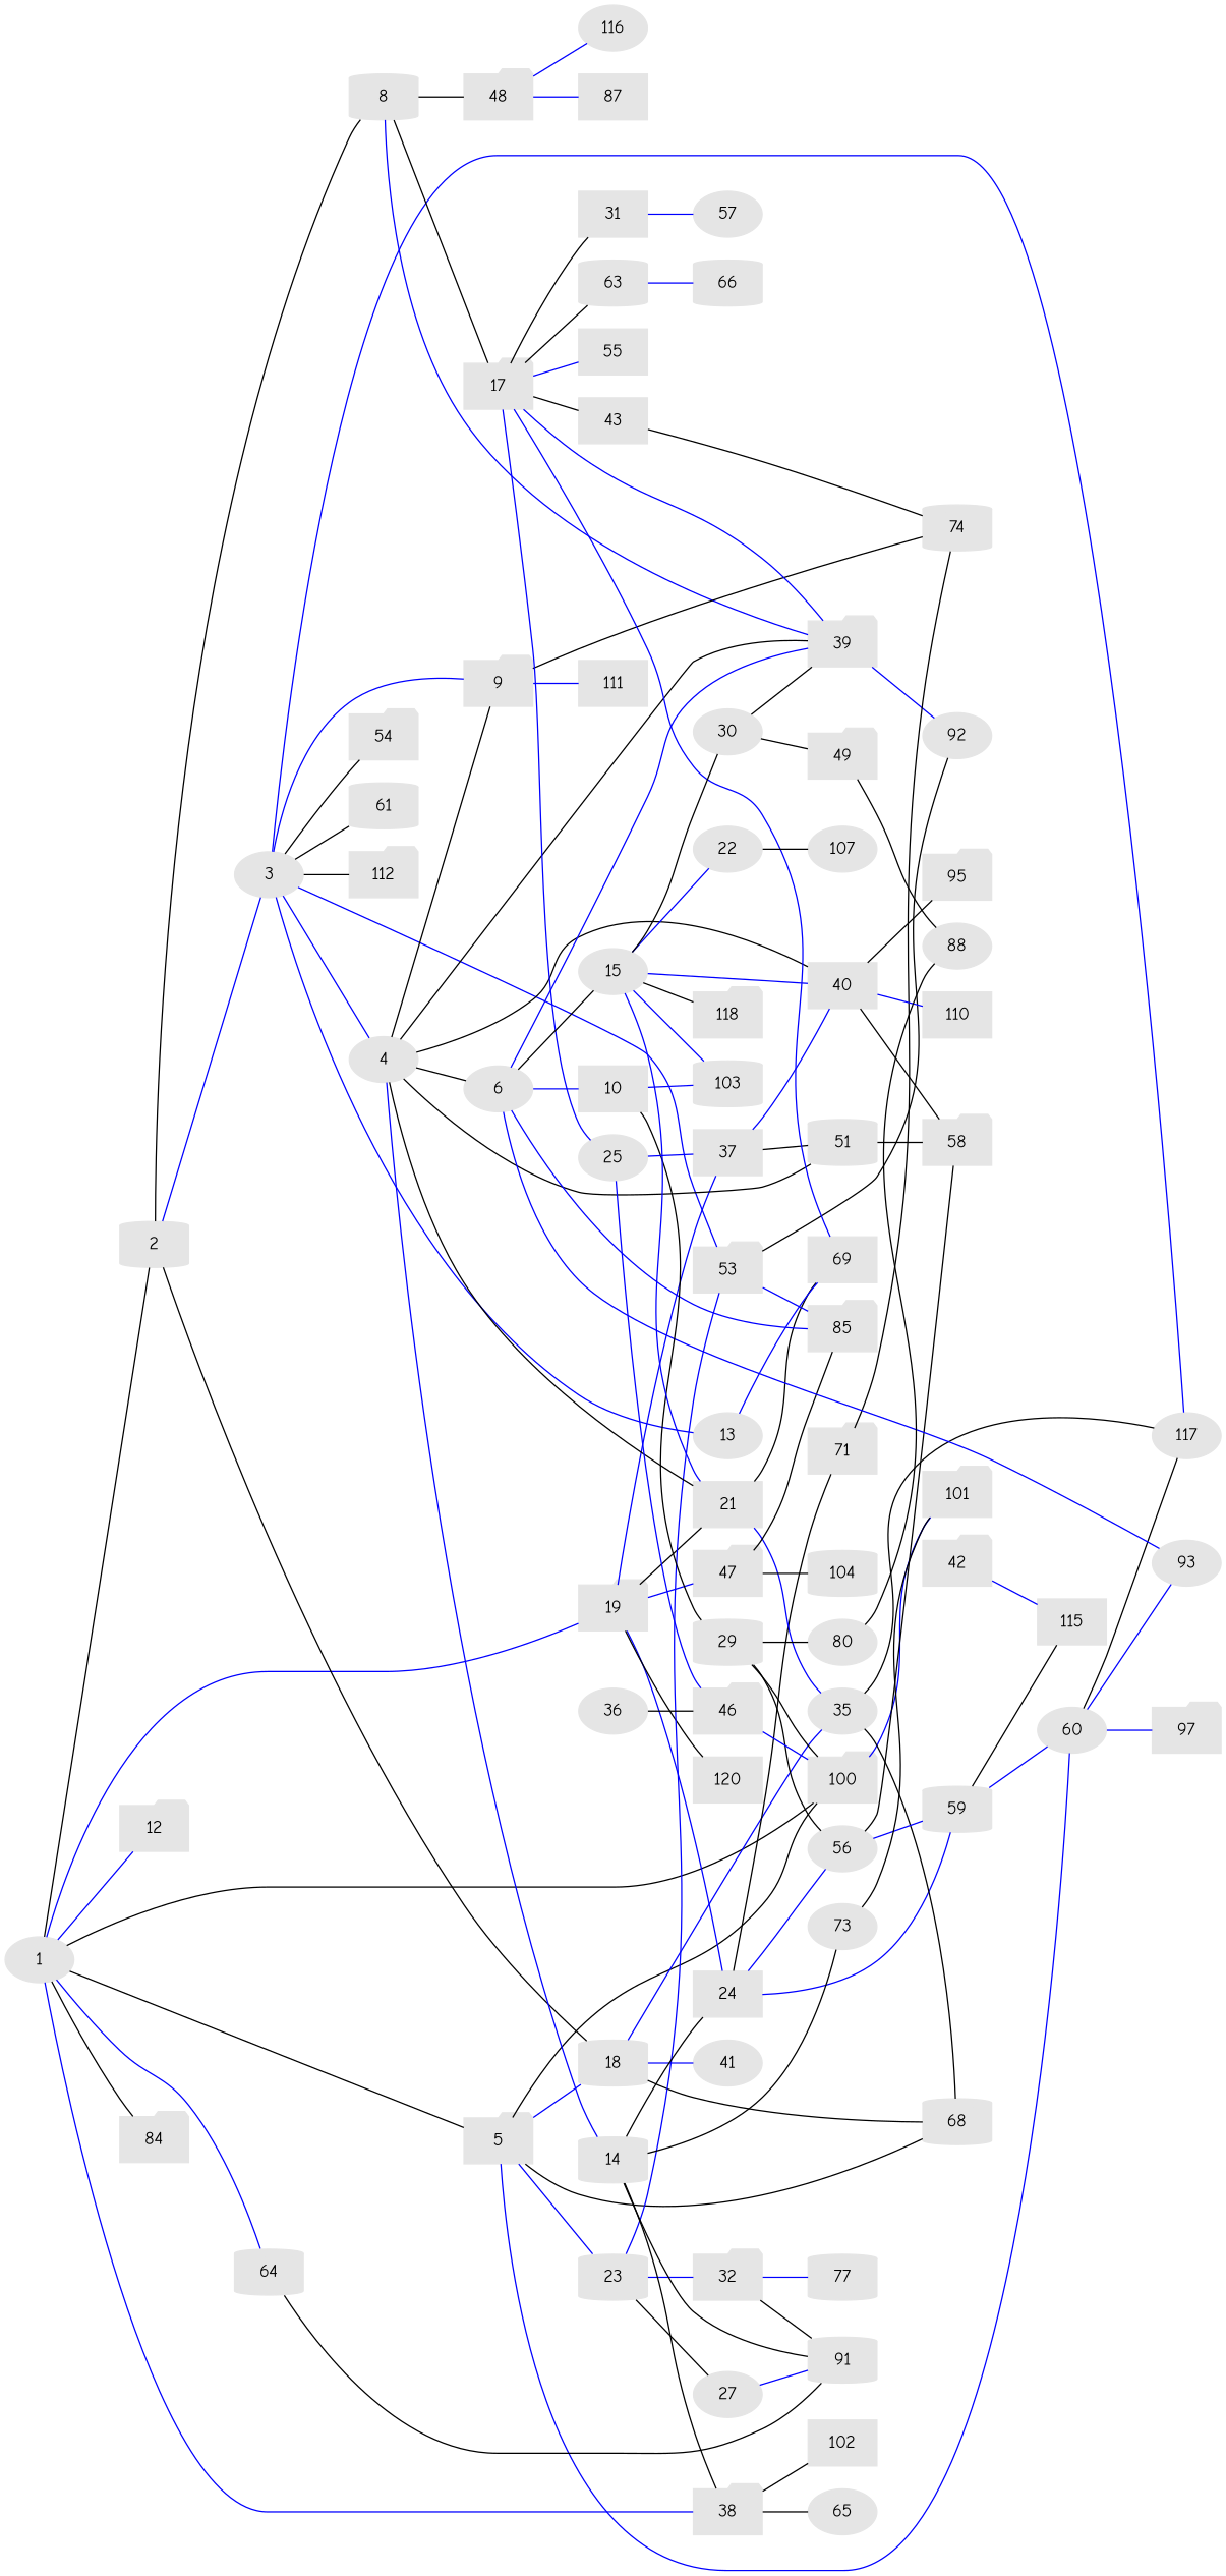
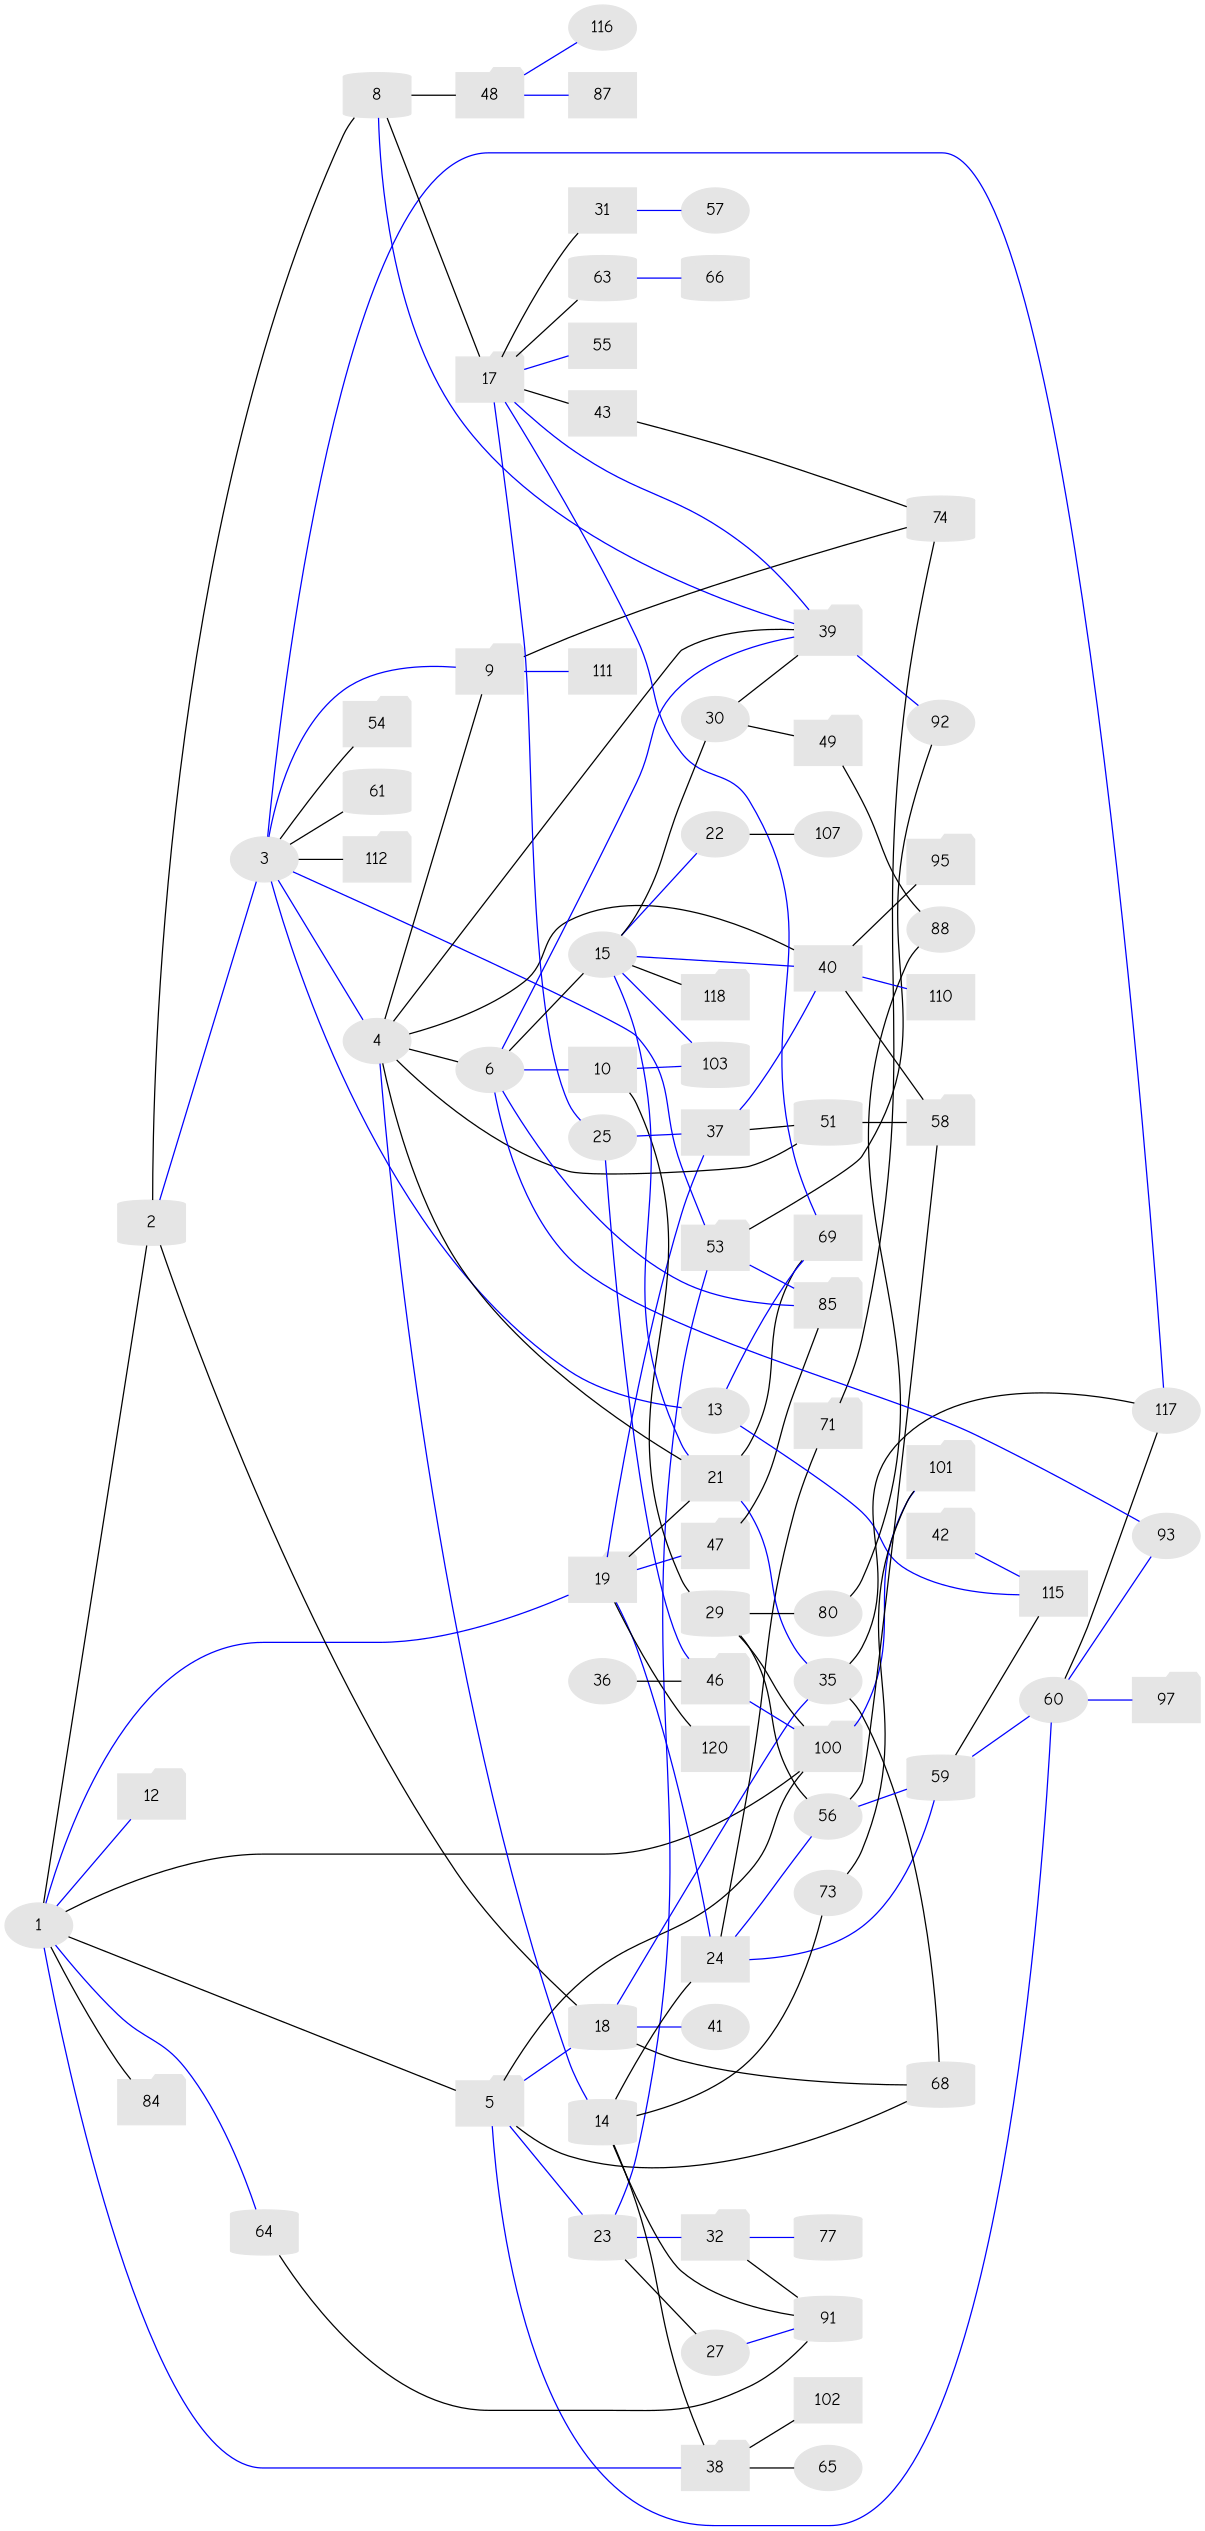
  graph {
    fontname="Comic Neue"
    rankdir=LR
    node [color=gray90 fontname="Comic Neue" shape=ellipse style=filled]
    edge [color=black fontname="Comic Neue"]
    1 [super="+11"]
    2 [shape=cylinder]
    5 [shape=folder super="+16"]
    12 [shape=folder]
    19 [shape=folder super="+33"]
    38 [shape=folder]
    64 [shape=cylinder super="+119"]
    84 [shape=folder]
    100 [shape=folder super="+114"]
    3 [super="+7"]
    8 [shape=cylinder super="+28"]
    18 [shape=cylinder super="+20"]
    23 [shape=cylinder]
    60 [super="+124"]
    68 [shape=cylinder super="+76"]
    24 [shape=box super="+44"]
    21 [shape=box super="+89"]
    37 [shape=box super="+99"]
    47 [shape=folder]
    120 [shape=box]
    65 [super="+70"]
    102 [shape=box]
    91 [shape=cylinder]
    101 [shape=folder]
    4
    9 [shape=folder super="+52"]
    13
    53 [shape=folder super="+106"]
    54 [shape=folder]
    61 [shape=cylinder]
    112 [shape=folder]
    117
    39 [shape=folder super="+62"]
    17 [shape=folder super="+90"]
    48 [shape=folder super="+83"]
    35 [super="+45"]
    41
    56
    59 [shape=cylinder super="+82"]
    71 [shape=folder]
    6 [super="+105"]
    14 [shape=cylinder super="+79"]
    40 [shape=box super="+50"]
    51 [shape=cylinder super="+78"]
    74 [shape=cylinder super="+122"]
    111 [shape=box]
    69 [shape=box]
    115 [shape=box]
    85 [shape=folder]
    92
    10 [shape=box super="+109"]
    15 [super="+26"]
    93
    73 [super="+86"]
    58 [shape=folder super="+81"]
    95 [shape=folder]
    110 [shape=box]
    27 [super="+125"]
    32 [shape=folder super="+75"]
    97 [shape=folder]
    29 [shape=cylinder super="+34"]
    103 [shape=cylinder]
    22 [super="+98"]
    30 [super="+94"]
    118 [shape=folder]
    46 [shape=folder super="+121"]
    36
    25 [super="+96"]
    31 [shape=box super="+67"]
    43 [shape=box]
    55 [shape=box]
    63 [shape=cylinder]
    87 [shape=box]
    116
    80 [super="+123"]
    107
    49 [shape=folder]
    57
    66 [shape=cylinder super="+72"]
-   104 [shape=cylinder super="+108"]
    77 [shape=cylinder]
    42 [shape=folder]
    88 [super="+113"]
    1 -- 2
    1 -- 5
    1 -- 12 [color=blue]
    1 -- 19 [color=blue]
    1 -- 38 [color=blue]
    1 -- 64 [color=blue]
    1 -- 84
    1 -- 100
    2 -- 3 [color=blue]
    2 -- 8
    2 -- 18
    5 -- 100
    5 -- 18 [color=blue]
    5 -- 23 [color=blue]
    5 -- 60 [color=blue]
    5 -- 68
    19 -- 24 [color=blue]
    19 -- 21
    19 -- 37 [color=blue]
    19 -- 47 [color=blue]
    19 -- 120
    38 -- 65
    38 -- 102
    64 -- 91
    100 -- 101 [color=blue]
    3 -- 4 [color=blue]
    3 -- 9 [color=blue]
    3 -- 13 [color=blue]
    3 -- 53 [color=blue]
    3 -- 54
    3 -- 61
    3 -- 112
    3 -- 117 [color=blue]
    8 -- 39 [color=blue]
    8 -- 17
    8 -- 48
    18 -- 68
    18 -- 35 [color=blue]
    18 -- 41 [color=blue]
    23 -- 53 [color=blue]
    23 -- 27
    23 -- 32 [color=blue]
    60 -- 117
    60 -- 93 [color=blue]
    60 -- 97 [color=blue]
    24 -- 56 [color=blue]
    24 -- 59 [color=blue]
    24 -- 71
    21 -- 35 [color=blue]
    21 -- 69
    37 -- 40 [color=blue]
    37 -- 51
    47 -- 85
-   47 -- 104
    4 -- 21
    4 -- 9
    4 -- 39
    4 -- 6
    4 -- 14 [color=blue]
    4 -- 40
    4 -- 51
    9 -- 74
    9 -- 111 [color=blue]
    13 -- 69 [color=blue]
+   13 -- 115 [color=blue]
    53 -- 85 [color=blue]
    53 -- 92
    39 -- 92 [color=blue]
    17 -- 39 [color=blue]
    17 -- 69 [color=blue]
    17 -- 25 [color=blue]
    17 -- 31
    17 -- 43
    17 -- 55 [color=blue]
    17 -- 63
    48 -- 87 [color=blue]
    48 -- 116 [color=blue]
    35 -- 68
    35 -- 117
    56 -- 59 [color=blue]
    56 -- 58
    59 -- 60 [color=blue]
    59 -- 115
    71 -- 74
    6 -- 39 [color=blue]
    6 -- 85 [color=blue]
    6 -- 10 [color=blue]
    6 -- 15
    6 -- 93 [color=blue]
    14 -- 38
    14 -- 24
    14 -- 91
    14 -- 73
    40 -- 58
    40 -- 95
    40 -- 110 [color=blue]
    51 -- 58
    10 -- 29
    10 -- 103 [color=blue]
    15 -- 21 [color=blue]
    15 -- 40 [color=blue]
    15 -- 103 [color=blue]
    15 -- 22 [color=blue]
    15 -- 30
    15 -- 118
    73 -- 101
    27 -- 91 [color=blue]
    32 -- 91
    32 -- 77 [color=blue]
    29 -- 100
    29 -- 56
    29 -- 80 [weight=2]
    22 -- 107
    30 -- 39
    30 -- 49
    46 -- 100 [color=blue]
    36 -- 46
    25 -- 37 [color=blue]
    25 -- 46 [color=blue]
    31 -- 57 [color=blue]
    43 -- 74
    63 -- 66 [color=blue]
    80 -- 88
    49 -- 88
    42 -- 115 [color=blue]
  }
